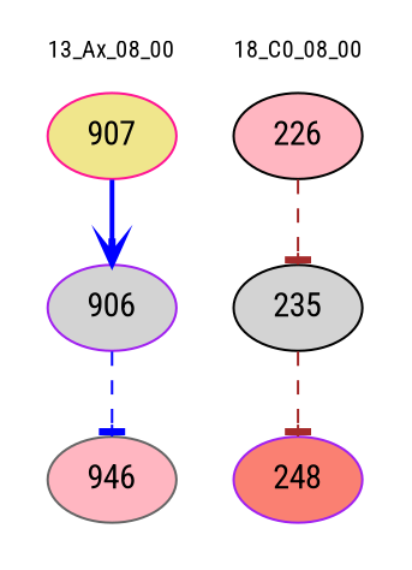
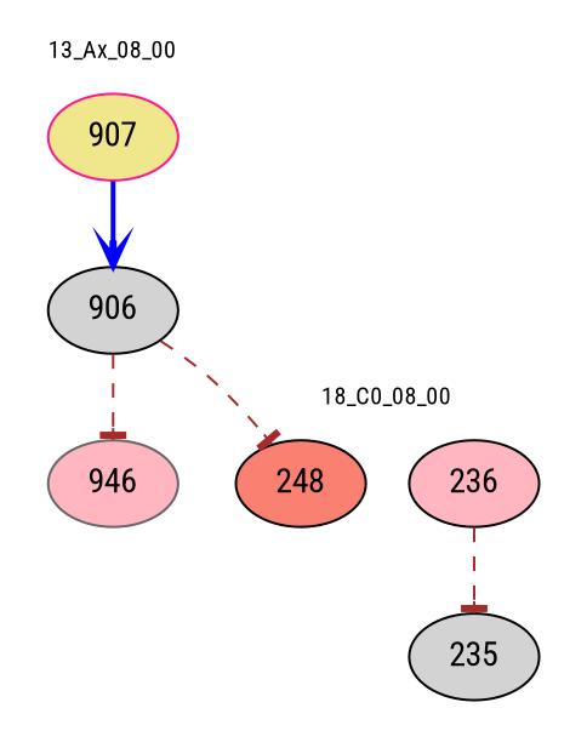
  digraph {
    fontname="Roboto Condensed"
    node [color=purple fillcolor=lightgrey fontname="Roboto Condensed" style=filled]
    edge [arrowhead=tee color=blue fontname="Roboto Condensed" style=dashed]
    n1 [color=deeppink fillcolor=khaki label=907]
-   n2 [label=906]
+   n2 [color=black label=906]
    n3 [color=gray40 fillcolor=lightpink label=946]
-   n4 [color=black fillcolor=lightpink label=226]
+   n4 [color=black fillcolor=lightpink label=236]
    n5 [color=black label=235]
-   n6 [fillcolor=salmon label=248]
+   n6 [color=black fillcolor=salmon label=248]
    subgraph cluster_1 {
      color=white
      fontsize=10
      label="13_Ax_08_00"
      n1
      n2
      n3
    }
    subgraph cluster_2 {
      color=white
      fontsize=10
      label="18_C0_08_00"
      n4
      n5
      n6
    }
    n1 -> n2 [arrowhead=vee style=bold]
-   n2 -> n3
+   n2 -> n3 [color=brown]
    n4 -> n5 [color=brown]
-   n5 -> n6 [color=brown]
+   n2 -> n6 [color=brown]
  }
